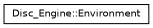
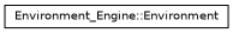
  digraph {
    rankdir=LR
-   n1 [color=black fillcolor=white fontname=Helvetica fontsize=10 height=0.2 label="Disc_Engine::Environment" shape=record style=filled width=0.4]
+   n1 [color=black fillcolor=white fontname=Helvetica fontsize=10 height=0.2 label="Environment_Engine::Environment" shape=record style=filled width=0.4]
  }
